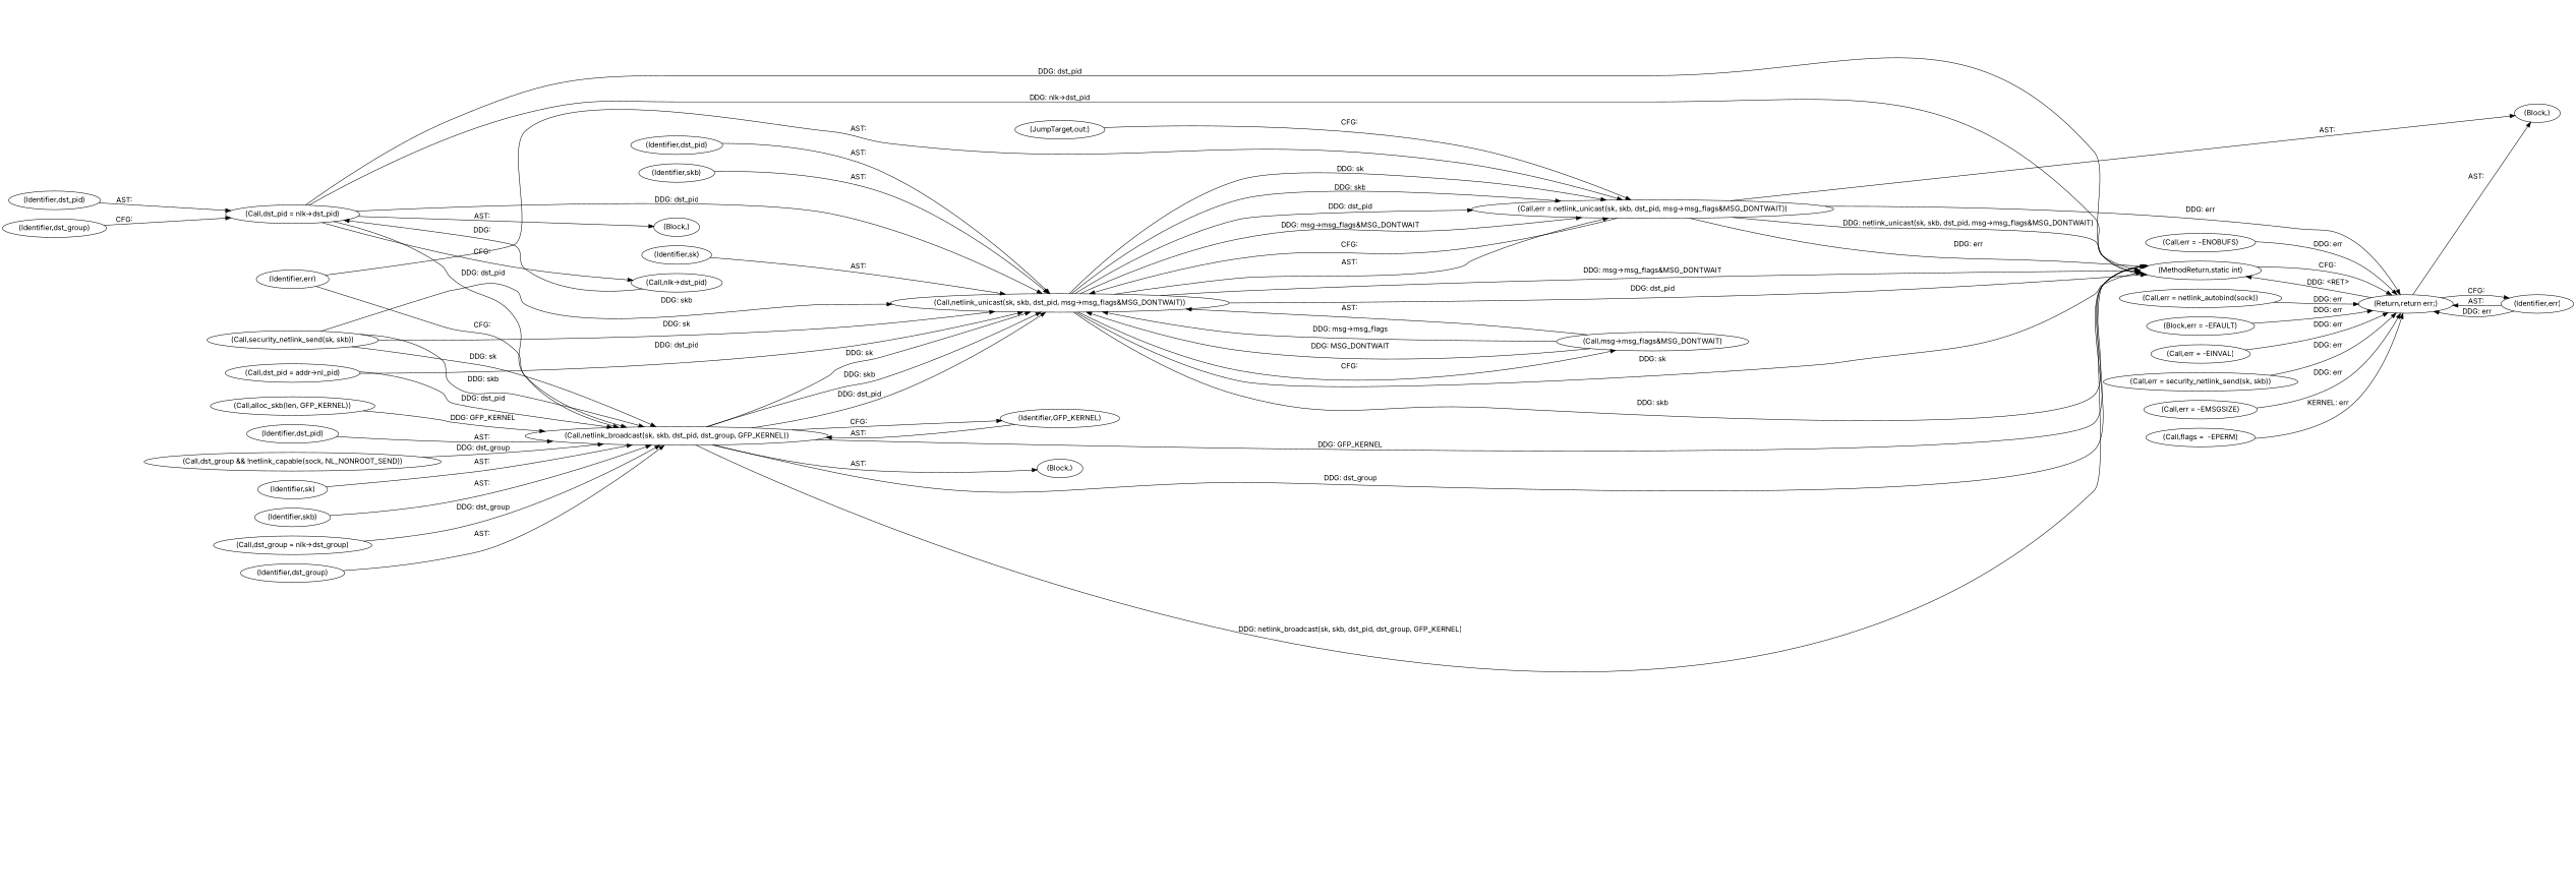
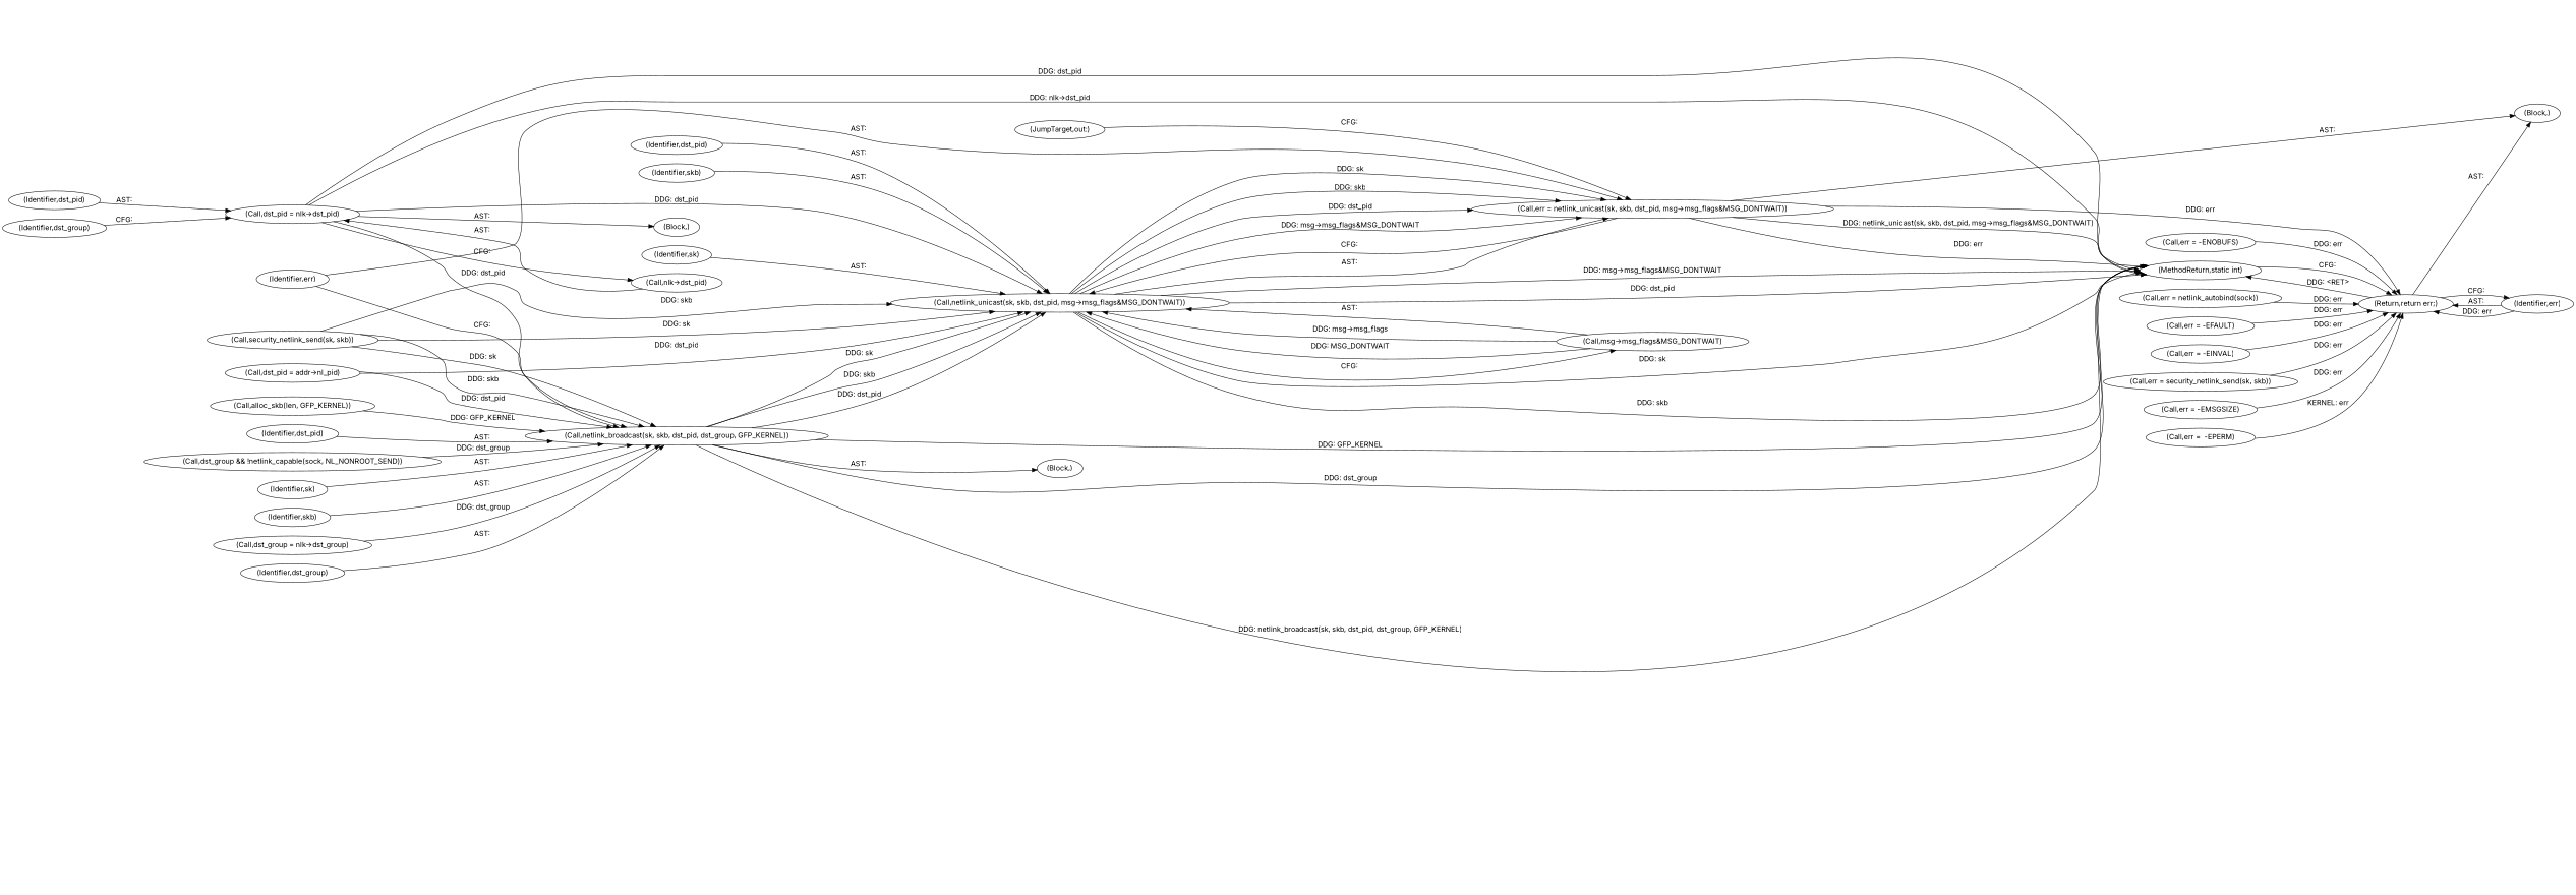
  digraph {
    fontname=Inter
    rankdir=LR
    node [fontname=Inter]
    edge [fontname=Inter]
    n1 [label="(Call,dst_pid = nlk->dst_pid)"]
    n2 [label="(Call,netlink_broadcast(sk, skb, dst_pid, dst_group, GFP_KERNEL))"]
    n3 [label="(Call,netlink_unicast(sk, skb, dst_pid, msg->msg_flags&MSG_DONTWAIT))"]
    n4 [label="(Block,)"]
    n5 [label="(Call,nlk->dst_pid)"]
    n6 [label="(MethodReturn,static int)"]
    n7 [label="(Block,)"]
-   n8 [label="(Identifier,GFP_KERNEL)"]
    n9 [label="(Call,err = netlink_unicast(sk, skb, dst_pid, msg->msg_flags&MSG_DONTWAIT))"]
    n10 [label="(Call,msg->msg_flags&MSG_DONTWAIT)"]
    n11 [label="(Return,return err;)"]
    n12 [label="(Block,)"]
    n13 [label="(Identifier,err)"]
    n14 [label="(Identifier,sk)"]
    n15 [label="(JumpTarget,out:)"]
    n16 [label="(Call,err = netlink_autobind(sock))"]
-   n17 [label="(Block,err = -EFAULT)"]
+   n17 [label="(Call,err = -EFAULT)"]
    n18 [label="(Call,alloc_skb(len, GFP_KERNEL))"]
    n19 [label="(Identifier,dst_pid)"]
    n20 [label="(Call,err = -EINVAL)"]
    n21 [label="(Identifier,dst_pid)"]
    n22 [label="(Call,dst_group && !netlink_capable(sock, NL_NONROOT_SEND))"]
    n23 [label="(Identifier,err)"]
    n24 [label="(Call,err = security_netlink_send(sk, skb))"]
    n25 [label="(Call,err = -EMSGSIZE)"]
    n26 [label="(Identifier,dst_pid)"]
    n27 [label="(Identifier,skb)"]
    n28 [label="(Call,dst_group = nlk->dst_group)"]
    n29 [label="(Identifier,skb)"]
-   n30 [label="(Call,flags =  -EPERM)"]
+   n30 [label="(Call,err =  -EPERM)"]
    n31 [label="(Call,security_netlink_send(sk, skb))"]
    n32 [label="(Identifier,dst_group)"]
    n33 [label="(Identifier,dst_group)"]
    n34 [label="(Call,err = -ENOBUFS)"]
    n35 [label="(Identifier,sk)"]
    n36 [label="(Call,dst_pid = addr->nl_pid)"]
    n1 -> n2 [label="DDG: dst_pid"]
    n1 -> n3 [label="DDG: dst_pid"]
    n1 -> n4 [label="AST: "]
    n1 -> n5 [label="CFG: "]
    n1 -> n6 [label="DDG: nlk->dst_pid"]
    n1 -> n6 [label="DDG: dst_pid"]
    n2 -> n3 [label="DDG: sk"]
    n2 -> n3 [label="DDG: skb"]
    n2 -> n3 [label="DDG: dst_pid"]
    n2 -> n6 [label="DDG: GFP_KERNEL"]
    n2 -> n6 [label="DDG: dst_group"]
    n2 -> n6 [label="DDG: netlink_broadcast(sk, skb, dst_pid, dst_group, GFP_KERNEL)"]
    n2 -> n7 [label="AST: "]
-   n2 -> n8 [label="CFG: "]
    n3 -> n6 [label="DDG: skb"]
    n3 -> n6 [label="DDG: msg->msg_flags&MSG_DONTWAIT"]
    n3 -> n6 [label="DDG: dst_pid"]
    n3 -> n6 [label="DDG: sk"]
    n3 -> n9 [label="AST: "]
    n3 -> n9 [label="DDG: sk"]
    n3 -> n9 [label="DDG: skb"]
    n3 -> n9 [label="DDG: dst_pid"]
    n3 -> n9 [label="DDG: msg->msg_flags&MSG_DONTWAIT"]
    n3 -> n10 [label="CFG: "]
-   n5 -> n1 [label="DDG: "]
+   n5 -> n1 [label="AST: "]
    n6 -> n11 [label="CFG: "]
-   n8 -> n2 [label="AST: "]
    n9 -> n3 [label="CFG: "]
    n9 -> n6 [label="DDG: err"]
    n9 -> n6 [label="DDG: netlink_unicast(sk, skb, dst_pid, msg->msg_flags&MSG_DONTWAIT)"]
    n9 -> n11 [label="DDG: err"]
    n9 -> n12 [label="AST: "]
    n10 -> n3 [label="AST: "]
    n10 -> n3 [label="DDG: msg->msg_flags"]
    n10 -> n3 [label="DDG: MSG_DONTWAIT"]
    n11 -> n6 [label="DDG: <RET>"]
    n11 -> n12 [label="AST: "]
    n11 -> n13 [label="CFG: "]
    n13 -> n11 [label="AST: "]
    n13 -> n11 [label="DDG: err"]
    n14 -> n3 [label="AST: "]
    n15 -> n9 [label="CFG: "]
    n16 -> n11 [label="DDG: err"]
    n17 -> n11 [label="DDG: err"]
    n18 -> n2 [label="DDG: GFP_KERNEL"]
    n19 -> n2 [label="AST: "]
    n20 -> n11 [label="DDG: err"]
    n21 -> n1 [label="AST: "]
    n22 -> n2 [label="DDG: dst_group"]
    n23 -> n2 [label="CFG: "]
    n23 -> n9 [label="AST: "]
    n24 -> n11 [label="DDG: err"]
    n25 -> n11 [label="DDG: err"]
    n26 -> n3 [label="AST: "]
    n27 -> n2 [label="AST: "]
    n28 -> n2 [label="DDG: dst_group"]
    n29 -> n3 [label="AST: "]
    n30 -> n11 [label="KERNEL: err"]
    n31 -> n2 [label="DDG: sk"]
    n31 -> n2 [label="DDG: skb"]
    n31 -> n3 [label="DDG: sk"]
    n31 -> n3 [label="DDG: skb"]
    n32 -> n2 [label="AST: "]
    n33 -> n1 [label="CFG: "]
    n34 -> n11 [label="DDG: err"]
    n35 -> n2 [label="AST: "]
    n36 -> n2 [label="DDG: dst_pid"]
    n36 -> n3 [label="DDG: dst_pid"]
  }
